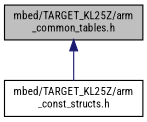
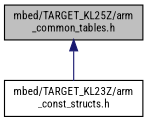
  digraph {
    fontname="Roboto Condensed"
    node [color=black fontname="Roboto Condensed" fontsize=10 shape=record style=filled]
    n1 [fillcolor=grey75 fontcolor=black height=0.2 label="mbed/TARGET_KL25Z/arm\l_common_tables.h" width=0.4]
-   n2 [fillcolor=white height=0.2 label="mbed/TARGET_KL25Z/arm\l_const_structs.h" width=0.4]
+   n2 [fillcolor=white height=0.2 label="mbed/TARGET_KL23Z/arm\l_const_structs.h" width=0.4]
    n1 -> n2 [color=midnightblue dir=back fontname="Roboto Condensed" fontsize=10 labelfontname=Helvetica labelfontsize=10 style=solid]
  }
